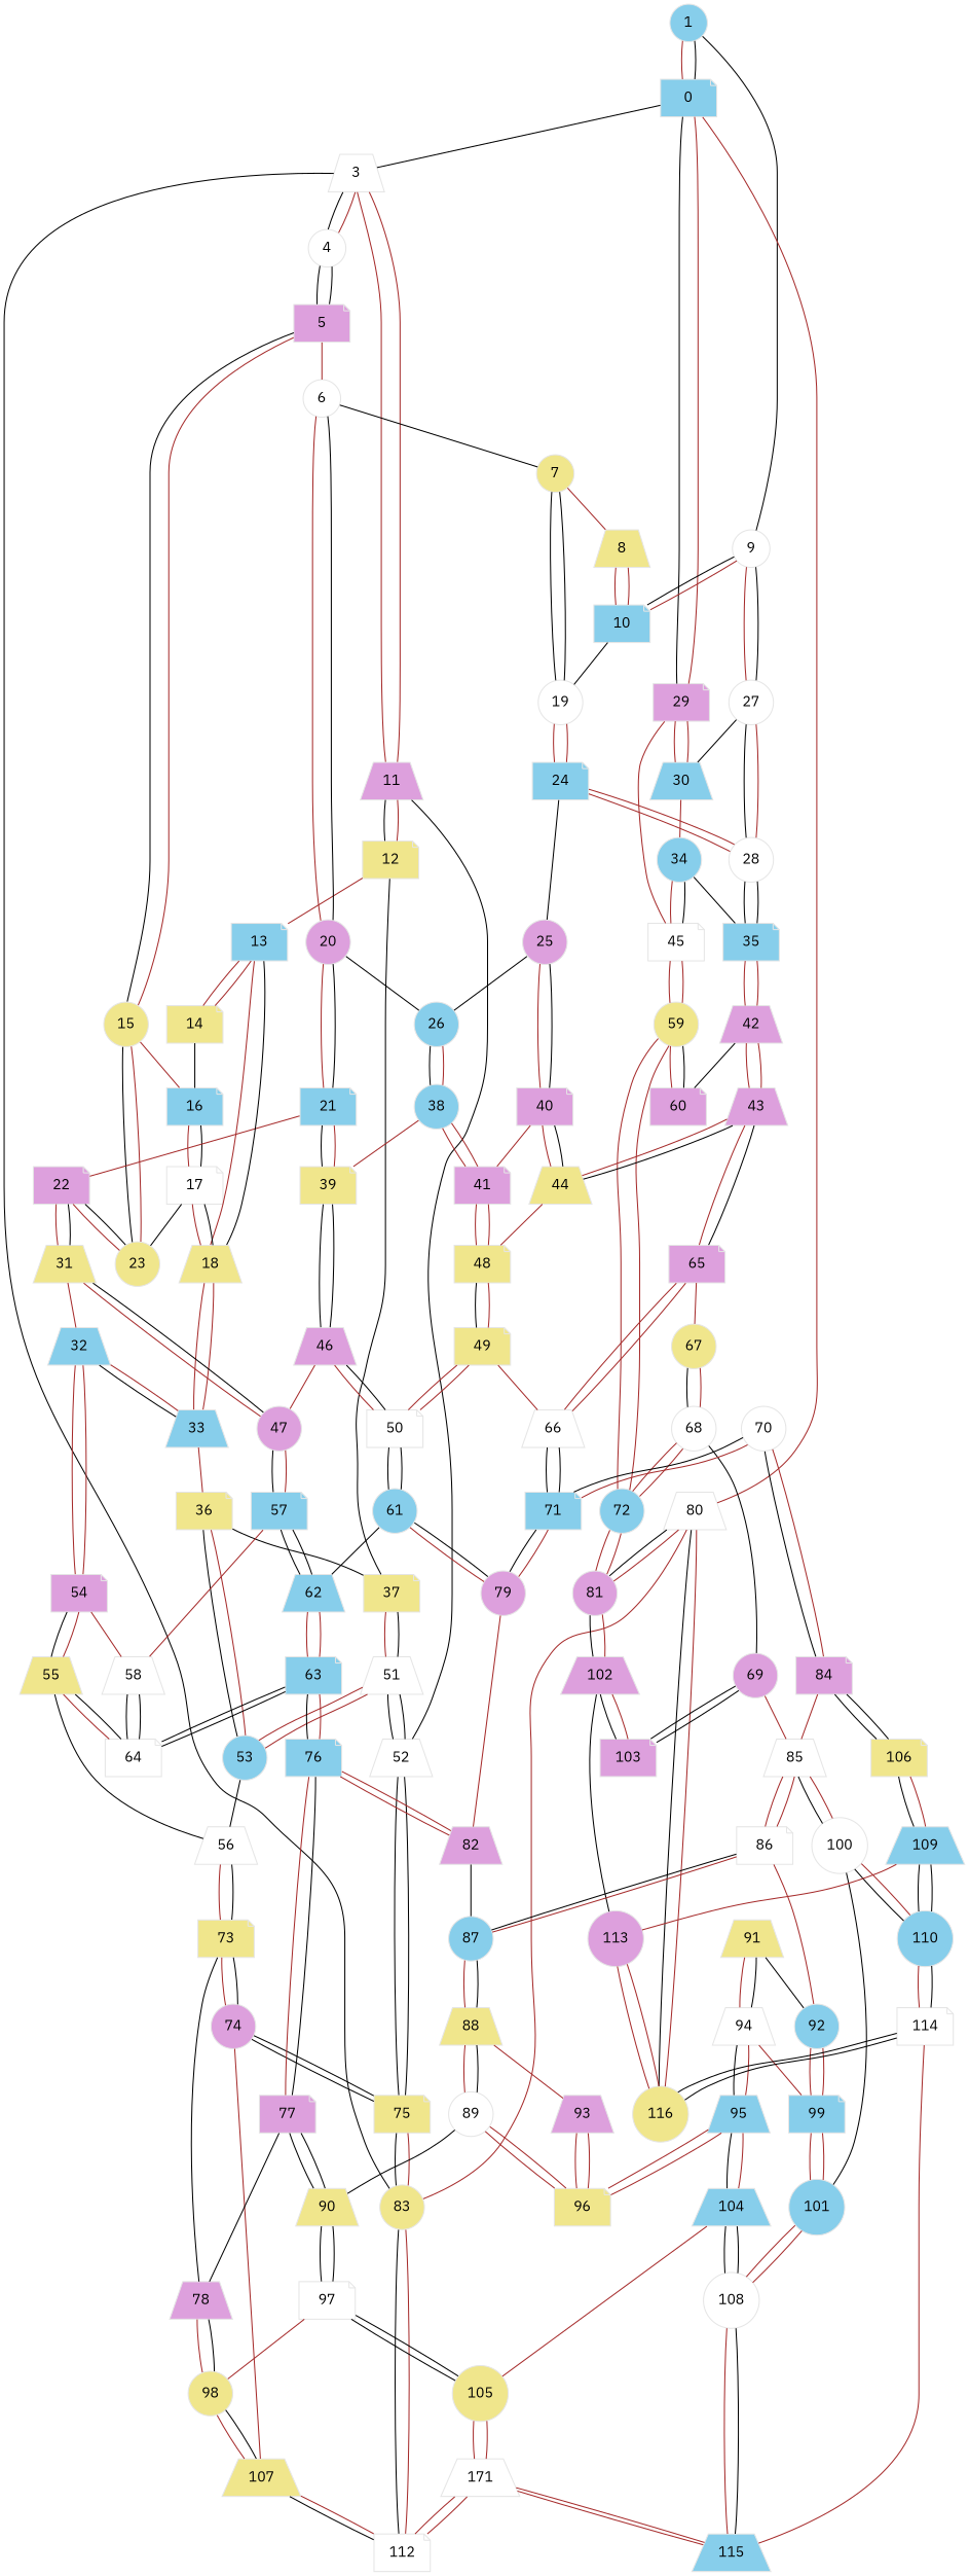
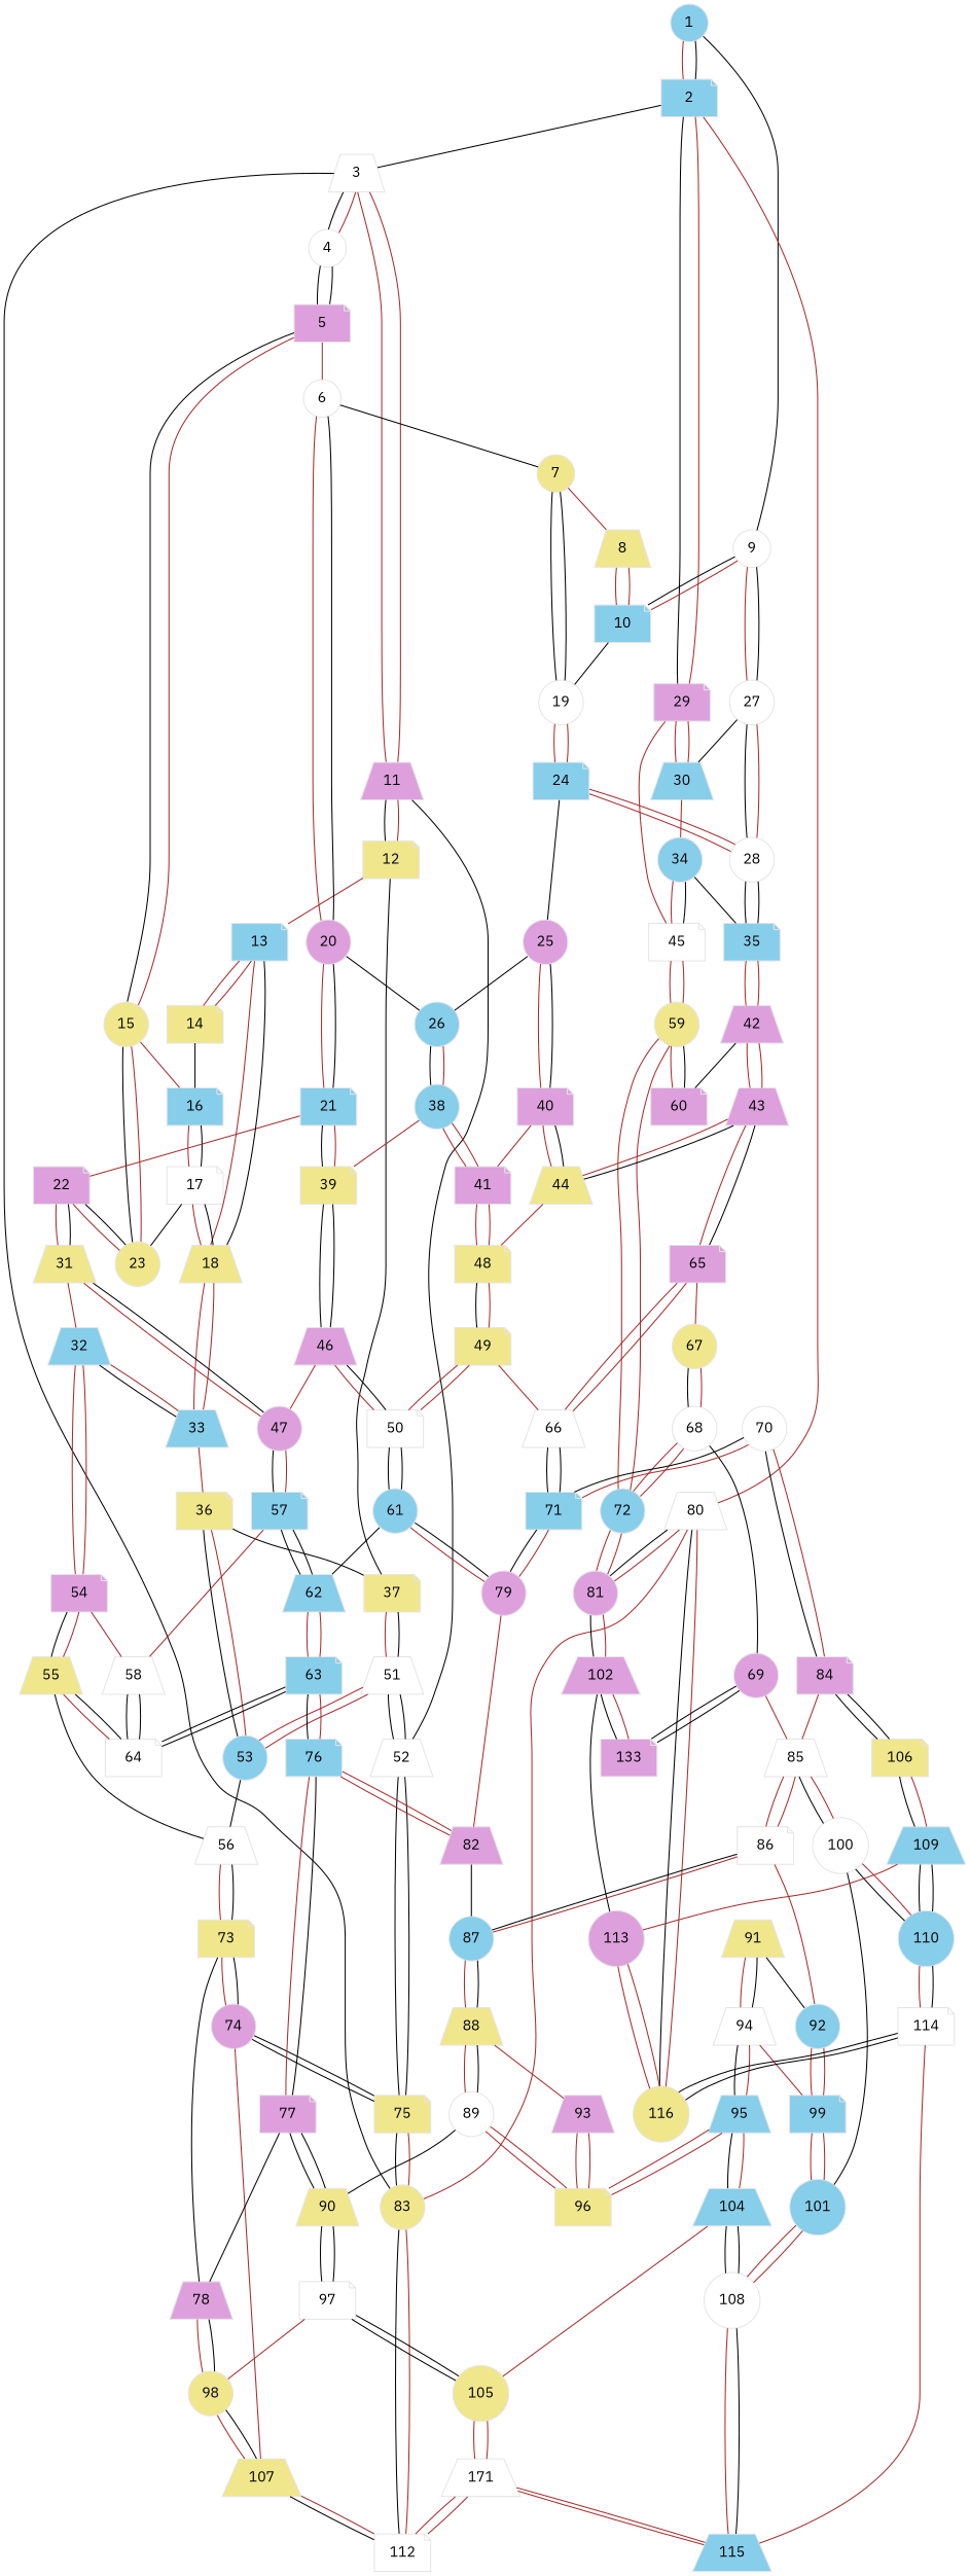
  graph {
    fontname="IBM Plex Sans"
    node [color=gray90 fillcolor=skyblue fontname="IBM Plex Sans" shape=note style=filled]
    edge [color=brown fontname="IBM Plex Sans"]
    1 [shape=circle]
-   2 [label=0]
+   2
    9 [fillcolor=white shape=circle]
    3 [fillcolor=white shape=trapezium]
    29 [fillcolor=plum]
    80 [fillcolor=white shape=trapezium]
    10
    27 [fillcolor=white shape=circle]
    4 [fillcolor=white shape=circle]
    11 [fillcolor=plum shape=trapezium]
    83 [fillcolor=khaki shape=circle]
    30 [shape=trapezium]
    45 [fillcolor=white]
    81 [fillcolor=plum shape=circle]
    116 [fillcolor=khaki shape=circle]
    5 [fillcolor=plum]
    12 [fillcolor=khaki]
    52 [fillcolor=white shape=trapezium]
    112 [fillcolor=white]
    6 [fillcolor=white shape=circle]
    15 [fillcolor=khaki shape=circle]
    7 [fillcolor=khaki shape=circle]
    20 [fillcolor=plum shape=circle]
    16
    23 [fillcolor=khaki shape=circle]
    8 [fillcolor=khaki shape=trapezium]
    19 [fillcolor=white shape=circle]
    21
    26 [shape=circle]
    24
    28 [fillcolor=white shape=circle]
    13
    37 [fillcolor=khaki]
    75 [fillcolor=khaki]
    14 [fillcolor=khaki]
    18 [fillcolor=khaki shape=trapezium]
    51 [fillcolor=white shape=trapezium]
    33 [shape=trapezium]
    17 [fillcolor=white]
    36 [fillcolor=khaki]
    25 [fillcolor=plum shape=circle]
    22 [fillcolor=plum]
    39 [fillcolor=khaki]
    38 [shape=circle]
    31 [fillcolor=khaki shape=trapezium]
    46 [fillcolor=plum shape=trapezium]
    32 [shape=trapezium]
    47 [fillcolor=plum shape=circle]
    40 [fillcolor=plum]
    35
    41 [fillcolor=plum]
    44 [fillcolor=khaki shape=trapezium]
    34 [shape=circle]
    42 [fillcolor=plum shape=trapezium]
    59 [fillcolor=khaki shape=circle]
    54 [fillcolor=plum]
    57
    55 [fillcolor=khaki shape=trapezium]
    58 [fillcolor=white shape=trapezium]
    53 [shape=circle]
    43 [fillcolor=plum shape=trapezium]
    60 [fillcolor=plum]
    56 [fillcolor=white shape=trapezium]
    48 [fillcolor=khaki]
    50 [fillcolor=white]
    49 [fillcolor=khaki]
    65 [fillcolor=plum]
    66 [fillcolor=white shape=trapezium]
    67 [fillcolor=khaki shape=circle]
    72 [shape=circle]
    61 [shape=circle]
    62 [shape=trapezium]
    71
    79 [fillcolor=plum shape=circle]
    73 [fillcolor=khaki]
    64 [fillcolor=white]
    74 [fillcolor=plum shape=circle]
    78 [fillcolor=plum shape=trapezium]
    63
    68 [fillcolor=white shape=circle]
    82 [fillcolor=plum shape=trapezium]
    76
    77 [fillcolor=plum]
    69 [fillcolor=plum shape=circle]
-   103 [fillcolor=plum]
+   103 [fillcolor=plum label=133]
    85 [fillcolor=white shape=trapezium]
    70 [fillcolor=white shape=circle]
    84 [fillcolor=plum]
    106 [fillcolor=khaki]
    102 [fillcolor=plum shape=trapezium]
    107 [fillcolor=khaki shape=trapezium]
    98 [fillcolor=khaki shape=circle]
    90 [fillcolor=khaki shape=trapezium]
    87 [shape=circle]
    97 [fillcolor=white]
    113 [fillcolor=plum shape=circle]
    88 [fillcolor=khaki shape=trapezium]
    86 [fillcolor=white]
    100 [fillcolor=white shape=circle]
    109 [shape=trapezium]
    92 [shape=circle]
    101 [shape=circle]
    110 [shape=circle]
    99
    89 [fillcolor=white shape=circle]
    93 [fillcolor=plum shape=trapezium]
    96 [fillcolor=khaki]
    105 [fillcolor=khaki shape=circle]
    91 [fillcolor=khaki shape=trapezium]
    94 [fillcolor=white shape=trapezium]
    95 [shape=trapezium]
    104 [shape=trapezium]
    108 [fillcolor=white shape=circle]
    n114 [fillcolor=white label=171 shape=trapezium]
    114 [fillcolor=white]
    115 [shape=trapezium]
    1 -- 2
    1 -- 2 [color=black]
    1 -- 9 [color=black]
    2 -- 3 [color=black]
    2 -- 29 [color=black]
    2 -- 29
    2 -- 80
    9 -- 10 [color=black]
    9 -- 10
    9 -- 27
    9 -- 27 [color=black]
    3 -- 4 [color=black]
    3 -- 4
    3 -- 11
    3 -- 11
    3 -- 83 [color=black]
    29 -- 30
    29 -- 30
    29 -- 45
    80 -- 83
    80 -- 81 [color=black]
    80 -- 81
    80 -- 116 [color=black]
    80 -- 116
    10 -- 19 [color=black]
    27 -- 30 [color=black]
    27 -- 28 [color=black]
    27 -- 28
    4 -- 5 [color=black]
    4 -- 5 [color=black]
    11 -- 12 [color=black]
    11 -- 12
    11 -- 52 [color=black]
    83 -- 112 [color=black]
    83 -- 112
    30 -- 34
    45 -- 59
    45 -- 59
    81 -- 102 [color=black]
    81 -- 102
    5 -- 6
    5 -- 15 [color=black]
    5 -- 15
    12 -- 13
    12 -- 37 [color=black]
    52 -- 75 [color=black]
    52 -- 75 [color=black]
    6 -- 7 [color=black]
    6 -- 20
    6 -- 20 [color=black]
    15 -- 16
    15 -- 23 [color=black]
    15 -- 23
    7 -- 8
    7 -- 19 [color=black]
    7 -- 19 [color=black]
    20 -- 21
    20 -- 21 [color=black]
    20 -- 26 [color=black]
    16 -- 17
    16 -- 17 [color=black]
    8 -- 10
    8 -- 10
    19 -- 24
    19 -- 24
    21 -- 22
    21 -- 39 [color=black]
    21 -- 39
    26 -- 38 [color=black]
    26 -- 38
    24 -- 28
    24 -- 28
    24 -- 25 [color=black]
    28 -- 35 [color=black]
    28 -- 35 [color=black]
    13 -- 14
    13 -- 14
    13 -- 18
    13 -- 18 [color=black]
    37 -- 51
    37 -- 51 [color=black]
    75 -- 83 [color=black]
    75 -- 83
    14 -- 16 [color=black]
    18 -- 33
    18 -- 33
    51 -- 52 [color=black]
    51 -- 52 [color=black]
    51 -- 53
    51 -- 53
    33 -- 36
    17 -- 23 [color=black]
    17 -- 18
    17 -- 18 [color=black]
    36 -- 37 [color=black]
    36 -- 53 [color=black]
    36 -- 53
    25 -- 26 [color=black]
    25 -- 40
    25 -- 40 [color=black]
    22 -- 23
    22 -- 23 [color=black]
    22 -- 31
    22 -- 31 [color=black]
    39 -- 46 [color=black]
    39 -- 46 [color=black]
    38 -- 39
    38 -- 41
    38 -- 41
    31 -- 32
    31 -- 47
    31 -- 47 [color=black]
    46 -- 47
    46 -- 50
    46 -- 50 [color=black]
    32 -- 33 [color=black]
    32 -- 33
    32 -- 54
    32 -- 54
    47 -- 57 [color=black]
    47 -- 57
    40 -- 41
    40 -- 44
    40 -- 44 [color=black]
    35 -- 42
    35 -- 42
    41 -- 48
    41 -- 48
    44 -- 48
    34 -- 45
    34 -- 45 [color=black]
    34 -- 35 [color=black]
    42 -- 43
    42 -- 43
    42 -- 60 [color=black]
    59 -- 60
    59 -- 60 [color=black]
    59 -- 72
    59 -- 72
    54 -- 55 [color=black]
    54 -- 55
    54 -- 58
    57 -- 58
    57 -- 62 [color=black]
    57 -- 62 [color=black]
    55 -- 56 [color=black]
    55 -- 64
    55 -- 64 [color=black]
    58 -- 64 [color=black]
    58 -- 64 [color=black]
    53 -- 56 [color=black]
    43 -- 44
    43 -- 44 [color=black]
    43 -- 65
    43 -- 65 [color=black]
    56 -- 73
    56 -- 73 [color=black]
    48 -- 49 [color=black]
    48 -- 49
    50 -- 61 [color=black]
    50 -- 61 [color=black]
    49 -- 50
    49 -- 50
    49 -- 66
    65 -- 66
    65 -- 66
    65 -- 67
    66 -- 71 [color=black]
    66 -- 71 [color=black]
    67 -- 68 [color=black]
    67 -- 68
    72 -- 81
    72 -- 81
    61 -- 62 [color=black]
    61 -- 79
    61 -- 79 [color=black]
    62 -- 63
    62 -- 63
    71 -- 79 [color=black]
    71 -- 79
    79 -- 82
    73 -- 74
    73 -- 74 [color=black]
    73 -- 78 [color=black]
    74 -- 75 [color=black]
    74 -- 75 [color=black]
    74 -- 107
    78 -- 98
    78 -- 98 [color=black]
    63 -- 64 [color=black]
    63 -- 64 [color=black]
    63 -- 76 [color=black]
    63 -- 76
    68 -- 72
    68 -- 72
    68 -- 69 [color=black]
    82 -- 87 [color=black]
    76 -- 82
    76 -- 82
    76 -- 77
    76 -- 77 [color=black]
    77 -- 78 [color=black]
    77 -- 90 [color=black]
    77 -- 90 [color=black]
    69 -- 103 [color=black]
    69 -- 103 [color=black]
    69 -- 85
    85 -- 86
    85 -- 86
    85 -- 100 [color=black]
    85 -- 100
    70 -- 71 [color=black]
    70 -- 71
    70 -- 84 [color=black]
    70 -- 84
    84 -- 85
    84 -- 106 [color=black]
    84 -- 106 [color=black]
    106 -- 109 [color=black]
    106 -- 109
    102 -- 103 [color=black]
    102 -- 103
    102 -- 113 [color=black]
    107 -- 112 [color=black]
    107 -- 112
    98 -- 107
    98 -- 107 [color=black]
    90 -- 97 [color=black]
    90 -- 97 [color=black]
    87 -- 88
    87 -- 88 [color=black]
    97 -- 98
    97 -- 105 [color=black]
    97 -- 105 [color=black]
    113 -- 116
    113 -- 116
    88 -- 89
    88 -- 89 [color=black]
    88 -- 93
    86 -- 87 [color=black]
    86 -- 87
    86 -- 92
    100 -- 101 [color=black]
    100 -- 110 [color=black]
    100 -- 110
    109 -- 113
    109 -- 110 [color=black]
    109 -- 110 [color=black]
    92 -- 99
    92 -- 99
    101 -- 108
    101 -- 108
    110 -- 114
    110 -- 114 [color=black]
    99 -- 101
    99 -- 101
    89 -- 90 [color=black]
    89 -- 96
    89 -- 96
    93 -- 96
    93 -- 96
    105 -- n114
    105 -- n114
    91 -- 92 [color=black]
    91 -- 94
    91 -- 94 [color=black]
    94 -- 99
    94 -- 95 [color=black]
    94 -- 95
    95 -- 96
    95 -- 96
    95 -- 104 [color=black]
    95 -- 104
    104 -- 105
    104 -- 108 [color=black]
    104 -- 108 [color=black]
    108 -- 115
    108 -- 115 [color=black]
    n114 -- 112
    n114 -- 112
    n114 -- 115
    n114 -- 115
    114 -- 116 [color=black]
    114 -- 116 [color=black]
    114 -- 115
  }
